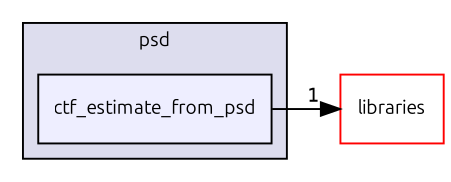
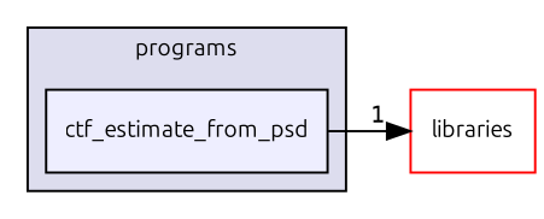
  digraph {
    compound=true
    rankdir=LR
    fontname=Ubuntu
    node [fontname=Ubuntu fontsize=10 shape=box style=filled]
    n1 [fillcolor="#eeeeff" label=ctf_estimate_from_psd pencolor=black]
    n2 [color=red fillcolor=white label=libraries]
    subgraph cluster_1 {
      bgcolor="#ddddee"
      fontsize=10
-     label=psd
+     label=programs
      pencolor=black
      n1
    }
    n1 -> n2 [headlabel=1 labeldistance=1.5 labelfontname=Helvetica labelfontsize=10 fontname=Ubuntu]
  }
